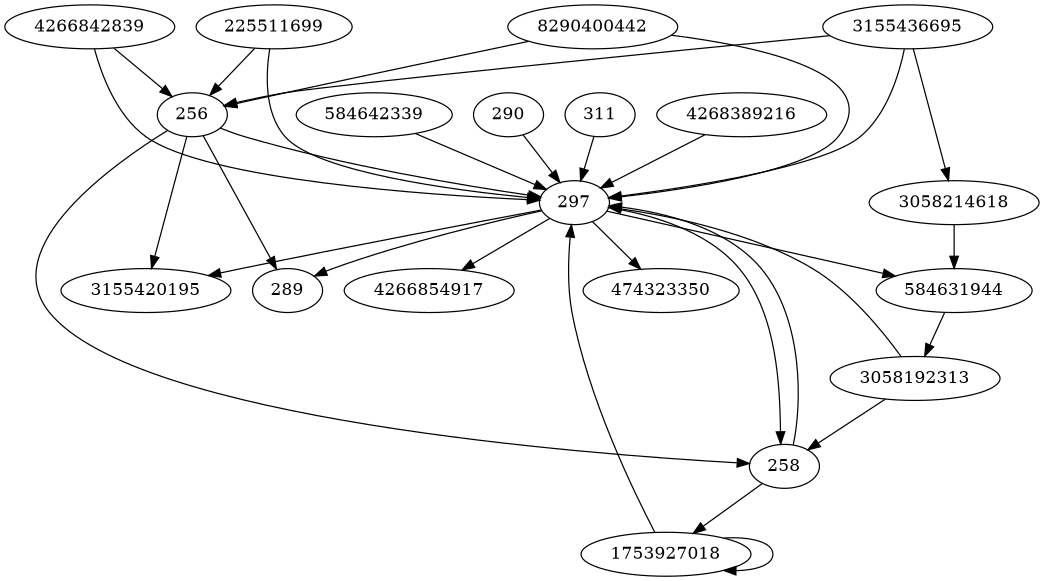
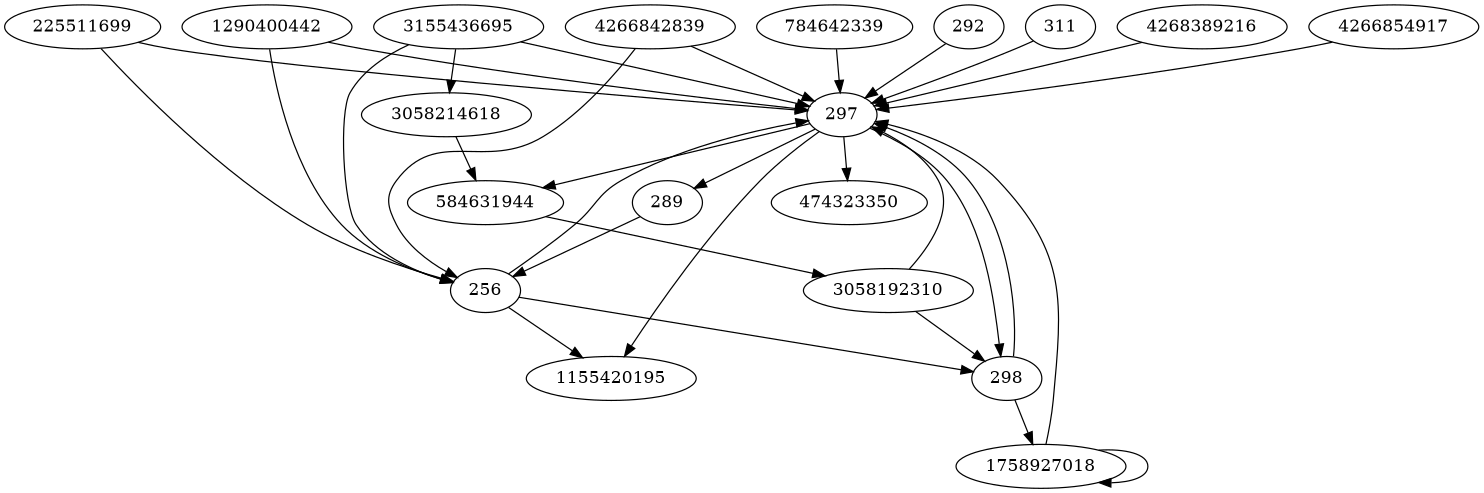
  digraph {
    4268389216
    297
    289
-   3155420195
-   298 [label=258]
+   3155420195 [label=1155420195]
+   298
    584631944
    4266854917
    474323350
-   584642339
-   292 [label=290]
+   584642339 [label=784642339]
+   292
    n11 [label=256]
-   1753927018
-   3058192310 [label=3058192313]
+   1753927018 [label=1758927018]
+   3058192310
    3058214618
    225511699
-   1290400442 [label=8290400442]
+   1290400442
    4266842839
    3155436695
    311
    4268389216 -> 297
    297 -> 289
    297 -> 3155420195
    297 -> 298
    297 -> 584631944
-   297 -> 4266854917
+   4266854917 -> 297
    297 -> 474323350
    298 -> 297
    298 -> 1753927018
    584631944 -> 3058192310
    584642339 -> 297
    292 -> 297
    n11 -> 297
-   n11 -> 289
+   289 -> n11
    n11 -> 3155420195
    n11 -> 298
    1753927018 -> 297
    1753927018 -> 1753927018
    3058192310 -> 297
    3058192310 -> 298
    3058214618 -> 584631944
    225511699 -> 297
    225511699 -> n11
    1290400442 -> 297
    1290400442 -> n11
    4266842839 -> 297
    4266842839 -> n11
    3155436695 -> 297
    3155436695 -> n11
    3155436695 -> 3058214618
    311 -> 297
  }
